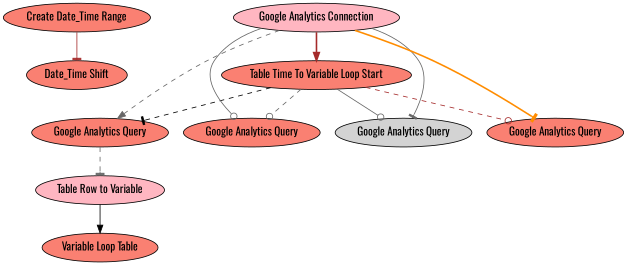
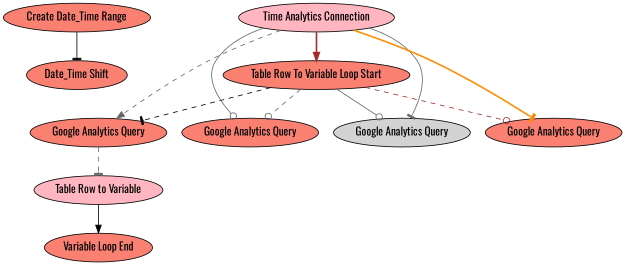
  digraph {
    fontname=Oswald
    rankdir=TB
    node [fillcolor=salmon fontname=Oswald style=filled]
    edge [arrowhead=tee color=gray40 fontname=Oswald style=solid]
    n1 [label="Create Date_Time Range"]
    n2 [label="Date_Time Shift"]
-   n3 [label="Table Time To Variable Loop Start"]
+   n3 [label="Table Row To Variable Loop Start"]
    n4 [label="Google Analytics Query"]
    n5 [label="Google Analytics Query"]
    n6 [fillcolor=lightgrey label="Google Analytics Query"]
    n7 [label="Google Analytics Query"]
    n8 [fillcolor=lightpink label="Table Row to Variable"]
-   n9 [label="Variable Loop Table"]
-   n10 [fillcolor=lightpink label="Google Analytics Connection"]
-   n1 -> n2 [color=brown]
+   n9 [label="Variable Loop End"]
+   n10 [fillcolor=lightpink label="Time Analytics Connection"]
+   n1 -> n2 [color=black]
    n3 -> n4 [color=black style=dashed]
    n3 -> n5 [arrowhead=odot style=dashed]
    n3 -> n6 [arrowhead=odot]
    n3 -> n7 [arrowhead=odot color=brown style=dashed]
    n4 -> n8 [style=dashed]
    n8 -> n9 [arrowhead=normal color=black]
    n10 -> n3 [arrowhead=normal color=brown style=bold]
    n10 -> n4 [arrowhead=normal style=dashed]
    n10 -> n5 [arrowhead=odot]
    n10 -> n6
    n10 -> n7 [color=darkorange style=bold]
  }
